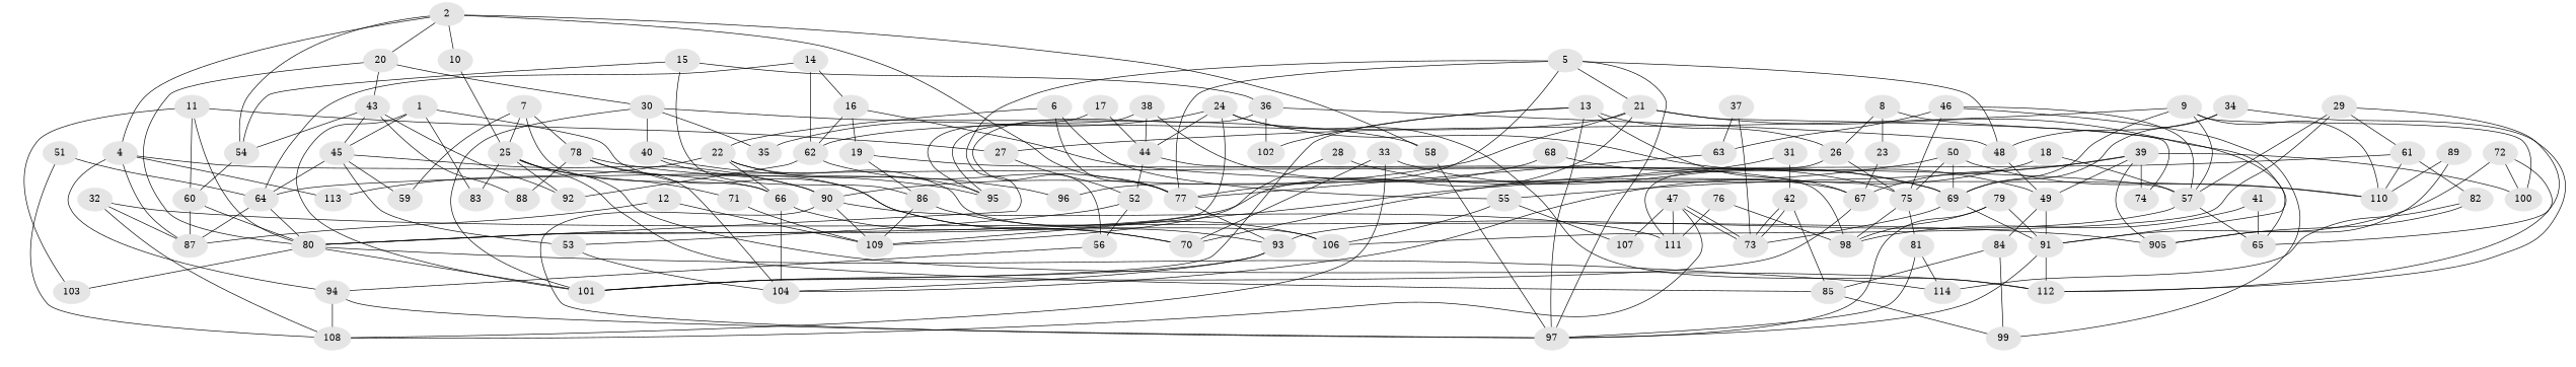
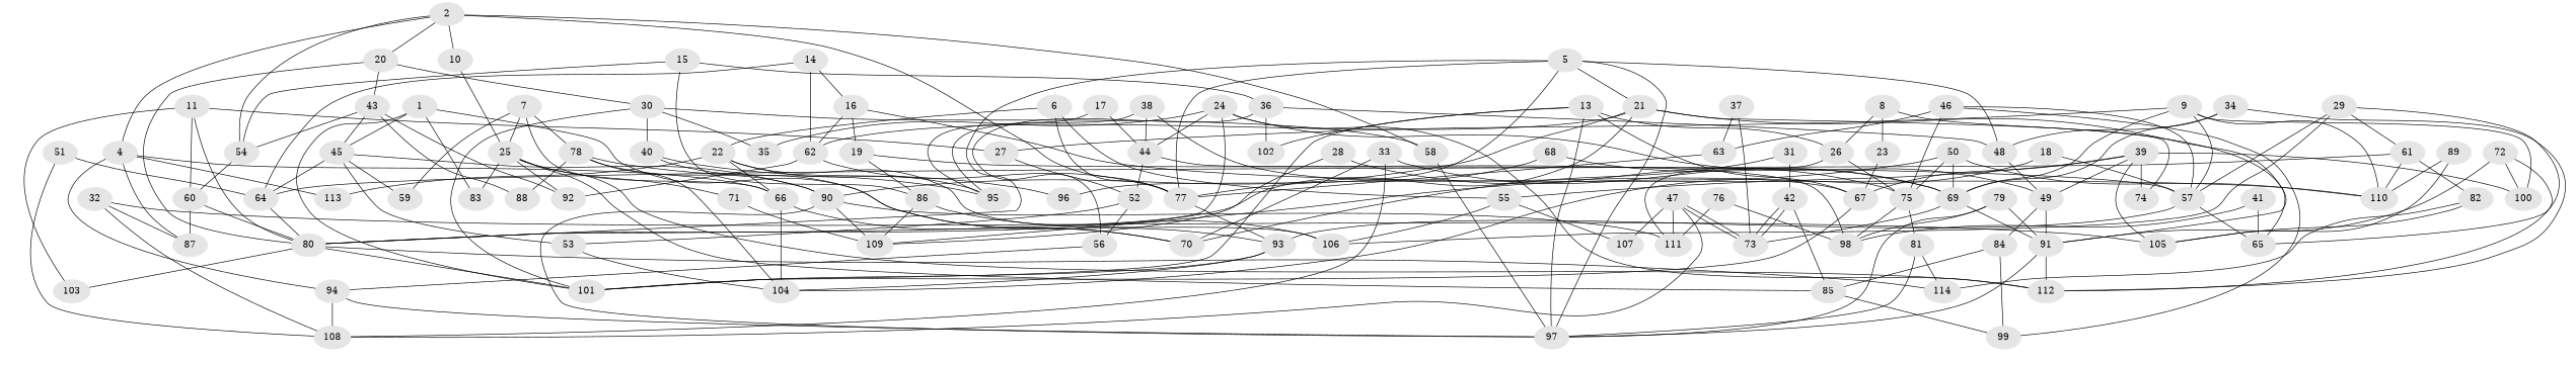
  graph {
    node [color=gray90 style=filled]
    1
    45
    83
    93
    101
    59
    64
    90
    53
    104
    2
    4
    10
    20
    54
    58
    77
    66
    87
    94
    113
    25
    80
    30
    43
    60
    97
    63
    70
    108
    5
    21
    48
    96
    62
    65
    74
    49
    103
    114
    6
    22
    55
    95
    106
    107
    7
    78
    112
    71
    85
    92
    88
    8
    23
    26
    91
    67
    75
    111
    9
    27
    57
    69
    100
    110
    52
    73
    11
-   12
    109
    13
    102
    14
    16
    19
    15
    36
    86
    56
    17
    44
    98
    18
    35
    40
    24
    84
    99
    81
    28
    29
    61
    82
    31
    42
    32
-   105 [label=905]
+   105
    33
    34
    37
    38
    39
    41
    46
    47
    50
    51
    68
    72
    76
    79
    89
    1 -- 45
    1 -- 83
    1 -- 93
    1 -- 101
    45 -- 59
    45 -- 64
    45 -- 90
    45 -- 53
    93 -- 101
    93 -- 104
-   64 -- 87
    64 -- 80
    90 -- 97
    90 -- 111
    90 -- 109
    53 -- 104
    2 -- 4
    2 -- 10
    2 -- 20
    2 -- 54
    2 -- 58
    2 -- 77
    4 -- 66
    4 -- 87
    4 -- 94
    4 -- 113
    10 -- 25
    20 -- 80
    20 -- 30
    20 -- 43
    54 -- 60
    58 -- 97
    77 -- 93
    66 -- 104
    66 -- 70
    94 -- 97
    94 -- 108
    25 -- 83
    25 -- 112
    25 -- 71
    25 -- 85
    25 -- 92
    80 -- 101
    80 -- 103
    80 -- 114
    30 -- 101
    30 -- 58
    30 -- 35
    30 -- 40
    43 -- 45
    43 -- 54
    43 -- 92
    43 -- 88
    60 -- 87
    60 -- 80
    63 -- 77
    5 -- 77
    5 -- 80
    5 -- 97
    5 -- 21
    5 -- 48
    5 -- 96
    21 -- 90
    21 -- 80
    21 -- 62
    21 -- 65
    21 -- 74
    48 -- 49
    62 -- 77
    62 -- 92
    49 -- 91
    49 -- 84
    6 -- 77
    6 -- 22
    6 -- 55
    22 -- 66
    22 -- 113
    22 -- 95
    22 -- 106
    55 -- 106
    55 -- 107
    7 -- 59
    7 -- 66
    7 -- 25
    7 -- 78
    78 -- 90
    78 -- 104
    78 -- 95
    78 -- 88
    71 -- 109
    85 -- 99
    8 -- 23
    8 -- 26
    8 -- 91
    23 -- 67
    26 -- 75
    26 -- 111
    91 -- 97
    91 -- 112
    67 -- 101
    75 -- 98
    75 -- 81
    9 -- 27
    9 -- 57
    9 -- 69
    9 -- 100
    9 -- 110
    27 -- 52
    57 -- 93
    57 -- 65
    69 -- 91
    69 -- 73
    52 -- 53
    52 -- 56
    11 -- 80
    11 -- 60
    11 -- 103
    11 -- 27
-   12 -- 87
-   12 -- 109
    13 -- 101
    13 -- 97
    13 -- 26
    13 -- 67
    13 -- 102
    14 -- 64
    14 -- 62
    14 -- 16
    16 -- 62
    16 -- 110
    16 -- 19
    19 -- 57
    19 -- 86
    15 -- 54
    15 -- 36
    15 -- 86
    36 -- 48
    36 -- 102
    36 -- 56
    86 -- 106
    86 -- 109
    56 -- 94
    17 -- 95
    17 -- 44
    44 -- 52
    44 -- 98
    18 -- 104
    18 -- 57
    40 -- 70
    40 -- 96
    24 -- 80
    24 -- 49
    24 -- 112
    24 -- 44
    24 -- 35
    84 -- 85
    84 -- 99
    81 -- 97
    81 -- 114
    28 -- 75
    28 -- 109
    29 -- 65
    29 -- 106
    29 -- 57
    29 -- 61
    61 -- 64
    61 -- 110
    61 -- 82
    82 -- 114
    82 -- 105
    31 -- 70
    31 -- 42
    42 -- 85
    42 -- 73
    42 -- 73
    32 -- 87
    32 -- 108
    32 -- 105
    33 -- 70
    33 -- 108
    33 -- 69
    34 -- 48
    34 -- 112
    34 -- 69
    37 -- 63
    37 -- 73
    38 -- 95
    38 -- 67
    38 -- 44
    39 -- 74
    39 -- 49
    39 -- 55
    39 -- 67
    39 -- 100
    39 -- 105
    41 -- 65
    41 -- 98
    46 -- 63
    46 -- 75
    46 -- 57
    46 -- 99
    47 -- 108
    47 -- 107
    47 -- 111
    47 -- 73
    47 -- 73
    50 -- 75
    50 -- 69
    50 -- 110
    50 -- 109
    51 -- 64
    51 -- 108
    68 -- 77
    68 -- 69
    72 -- 112
    72 -- 91
    72 -- 100
    76 -- 111
    76 -- 98
    79 -- 97
    79 -- 91
    79 -- 98
    89 -- 110
    89 -- 105
  }
